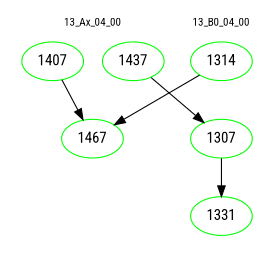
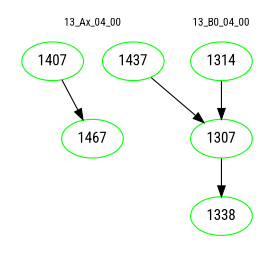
  digraph {
    fontname="Roboto Condensed"
    node [color=green fontname="Roboto Condensed"]
    edge [color=black fontname="Roboto Condensed"]
    n1 [label=1437]
    n2 [label=1407]
    n3 [label=1467]
    n4 [label=1314]
    n5 [label=1307]
-   n6 [label=1331]
+   n6 [label=1338]
    subgraph cluster_1 {
      color=white
      fontsize=10
      label="13_Ax_04_00"
      n1
      n2
      n3
    }
    subgraph cluster_2 {
      color=white
      fontsize=10
      label="13_B0_04_00"
      n4
      n5
      n6
    }
    n1 -> n5
    n2 -> n3
-   n4 -> n3
+   n4 -> n5
    n5 -> n6
  }
